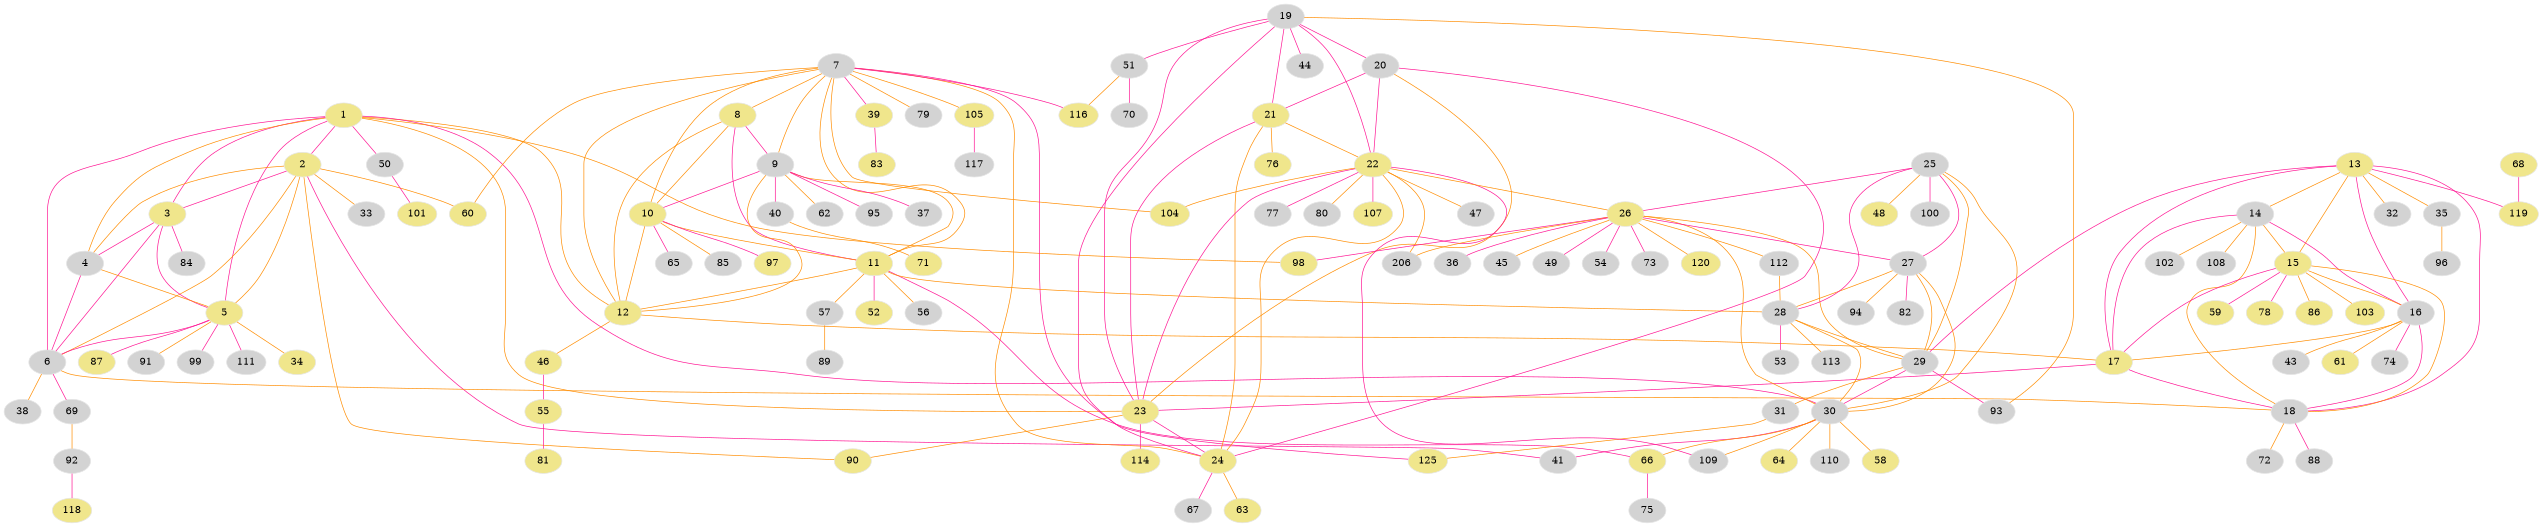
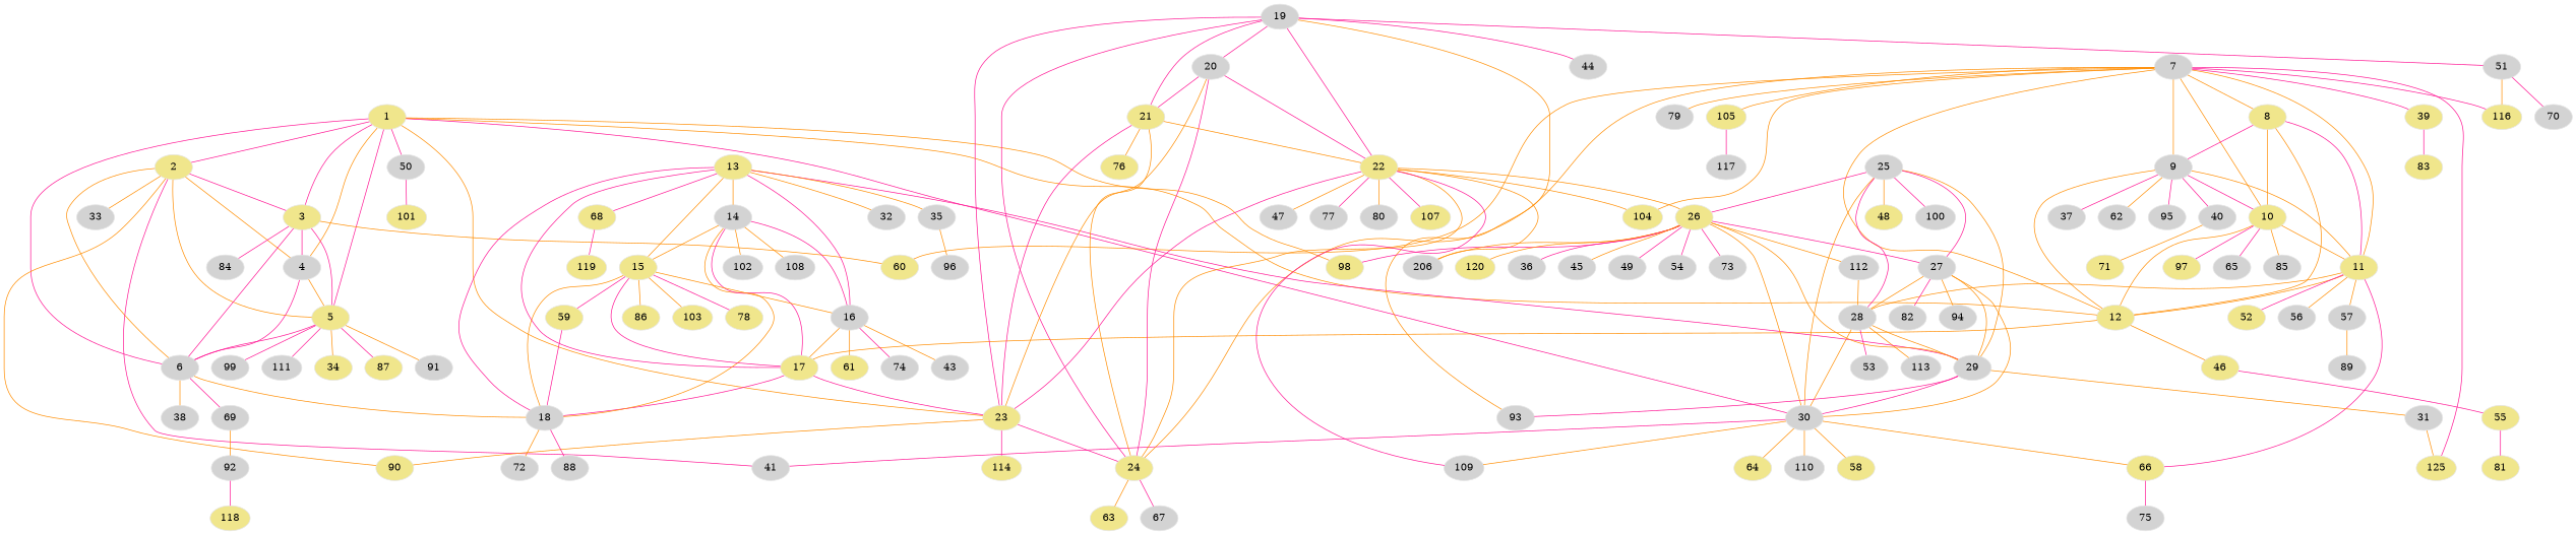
  graph {
    node [color=gray90 fillcolor=lightgrey style=filled]
    edge [color=darkorange]
    1 [fillcolor=khaki]
    2 [fillcolor=khaki]
    3 [fillcolor=khaki]
    4
    5 [fillcolor=khaki]
    6
    12 [fillcolor=khaki]
    23 [fillcolor=khaki]
    30
    50
    98 [fillcolor=khaki]
    33
    41
    60 [fillcolor=khaki]
    90 [fillcolor=khaki]
    84
    34 [fillcolor=khaki]
    87 [fillcolor=khaki]
    91
    99
    111
    18
    38
    69
    17 [fillcolor=khaki]
    46 [fillcolor=khaki]
    24 [fillcolor=khaki]
    114 [fillcolor=khaki]
    66 [fillcolor=khaki]
    109
    58 [fillcolor=khaki]
    64 [fillcolor=khaki]
    110
    101 [fillcolor=khaki]
    72
    88
    92
    7
    8 [fillcolor=khaki]
    9
    10 [fillcolor=khaki]
    11 [fillcolor=khaki]
    39 [fillcolor=khaki]
    79
    104 [fillcolor=khaki]
    105 [fillcolor=khaki]
    n47 [fillcolor=khaki label=125]
    116 [fillcolor=khaki]
    37
    40
    62
    95
    65
    85
    97 [fillcolor=khaki]
    28
    52 [fillcolor=khaki]
    56
    57
    63 [fillcolor=khaki]
    67
    83 [fillcolor=khaki]
    117
    120 [fillcolor=khaki]
    71 [fillcolor=khaki]
    29
    53
    113
    89
    75
    55 [fillcolor=khaki]
    13 [fillcolor=khaki]
    14
    15 [fillcolor=khaki]
    16
    32
    35
    68 [fillcolor=khaki]
    102
    108
    59 [fillcolor=khaki]
    78 [fillcolor=khaki]
    86 [fillcolor=khaki]
    103 [fillcolor=khaki]
    43
    61 [fillcolor=khaki]
    74
    93
    31
    96
    119 [fillcolor=khaki]
    19
    20
    21 [fillcolor=khaki]
    22 [fillcolor=khaki]
    44
    51
    76 [fillcolor=khaki]
    26 [fillcolor=khaki]
    47
    77
    80
    n103 [label=206]
    107 [fillcolor=khaki]
    70
    27
    36
    45
    49
    54
    73
    112
    25
    48 [fillcolor=khaki]
    100
    82
    94
    81 [fillcolor=khaki]
    118 [fillcolor=khaki]
    1 -- 2 [color=deeppink]
    1 -- 3 [color=deeppink]
    1 -- 4
    1 -- 5 [color=deeppink]
    1 -- 6 [color=deeppink]
    1 -- 12
    1 -- 23
    1 -- 30 [color=deeppink]
    1 -- 50 [color=deeppink]
    1 -- 98
    2 -- 3 [color=deeppink]
    2 -- 4
    2 -- 5
    2 -- 6
    2 -- 33
    2 -- 41 [color=deeppink]
-   2 -- 60
+   3 -- 60
    2 -- 90
    3 -- 4 [color=deeppink]
    3 -- 5 [color=deeppink]
    3 -- 6 [color=deeppink]
    3 -- 84 [color=deeppink]
    4 -- 5
    4 -- 6 [color=deeppink]
    5 -- 6 [color=deeppink]
    5 -- 34
    5 -- 87 [color=deeppink]
    5 -- 91
    5 -- 99 [color=deeppink]
    5 -- 111 [color=deeppink]
    6 -- 18
    6 -- 38
    6 -- 69 [color=deeppink]
    12 -- 17
    12 -- 46
    23 -- 90
    23 -- 24 [color=deeppink]
    23 -- 114 [color=deeppink]
    30 -- 41 [color=deeppink]
    30 -- 66
    30 -- 109
    30 -- 58
    30 -- 64
    30 -- 110
    50 -- 101 [color=deeppink]
    18 -- 72
    18 -- 88 [color=deeppink]
    69 -- 92
    17 -- 23 [color=deeppink]
    17 -- 18 [color=deeppink]
    46 -- 55 [color=deeppink]
    24 -- 63
    24 -- 67 [color=deeppink]
    66 -- 75 [color=deeppink]
    92 -- 118 [color=deeppink]
    7 -- 12
    7 -- 60
    7 -- 24
    7 -- 8
    7 -- 9
    7 -- 10
    7 -- 11
    7 -- 39 [color=deeppink]
    7 -- 79
    7 -- 104
    7 -- 105
    7 -- n47 [color=deeppink]
    7 -- 116 [color=deeppink]
    8 -- 12
    8 -- 9 [color=deeppink]
    8 -- 10
    8 -- 11 [color=deeppink]
    9 -- 12
    9 -- 10 [color=deeppink]
    9 -- 11
    9 -- 37 [color=deeppink]
    9 -- 40 [color=deeppink]
    9 -- 62
    9 -- 95 [color=deeppink]
    10 -- 12
    10 -- 11
    10 -- 65 [color=deeppink]
    10 -- 85
    10 -- 97 [color=deeppink]
    11 -- 12
    11 -- 66 [color=deeppink]
    11 -- 28
    11 -- 52 [color=deeppink]
    11 -- 56
    11 -- 57
    39 -- 83 [color=deeppink]
    105 -- 117 [color=deeppink]
    40 -- 71
    28 -- 30
    28 -- 29
    28 -- 53 [color=deeppink]
    28 -- 113
    57 -- 89
    29 -- 30 [color=deeppink]
    29 -- 93 [color=deeppink]
    29 -- 31
    55 -- 81 [color=deeppink]
    13 -- 18 [color=deeppink]
    13 -- 17 [color=deeppink]
    13 -- 29 [color=deeppink]
    13 -- 14
    13 -- 15
    13 -- 16 [color=deeppink]
    13 -- 32
    13 -- 35
-   13 -- 119 [color=deeppink]
+   13 -- 68 [color=deeppink]
    14 -- 18
    14 -- 17 [color=deeppink]
    14 -- 15
    14 -- 16 [color=deeppink]
    14 -- 102
    14 -- 108
    15 -- 18
    15 -- 17 [color=deeppink]
    15 -- 16
    15 -- 59 [color=deeppink]
    15 -- 78 [color=deeppink]
    15 -- 86
    15 -- 103
-   16 -- 18 [color=deeppink]
+   59 -- 18 [color=deeppink]
    16 -- 17
    16 -- 43
    16 -- 61
    16 -- 74 [color=deeppink]
    35 -- 96
    68 -- 119 [color=deeppink]
    31 -- n47
    19 -- 23 [color=deeppink]
    19 -- 24 [color=deeppink]
    19 -- 93
    19 -- 20 [color=deeppink]
    19 -- 21 [color=deeppink]
    19 -- 22 [color=deeppink]
    19 -- 44 [color=deeppink]
    19 -- 51 [color=deeppink]
    20 -- 23
    20 -- 24 [color=deeppink]
    20 -- 21 [color=deeppink]
    20 -- 22 [color=deeppink]
    21 -- 23 [color=deeppink]
    21 -- 24
    21 -- 22
    21 -- 76
    22 -- 23 [color=deeppink]
    22 -- 24
    22 -- 109 [color=deeppink]
    22 -- 104
    22 -- 26
    22 -- 47
    22 -- 77 [color=deeppink]
    22 -- 80
    22 -- n103
    22 -- 107 [color=deeppink]
    51 -- 116
    51 -- 70 [color=deeppink]
    26 -- 30
    26 -- 98 [color=deeppink]
    26 -- 120
    26 -- 29
    26 -- n103
    26 -- 27 [color=deeppink]
    26 -- 36 [color=deeppink]
    26 -- 45
    26 -- 49 [color=deeppink]
    26 -- 54 [color=deeppink]
    26 -- 73 [color=deeppink]
    26 -- 112
    27 -- 30
    27 -- 28
    27 -- 29
    27 -- 82 [color=deeppink]
    27 -- 94
    112 -- 28
    25 -- 30
    25 -- 28 [color=deeppink]
    25 -- 29
    25 -- 26 [color=deeppink]
    25 -- 27 [color=deeppink]
    25 -- 48
    25 -- 100 [color=deeppink]
  }
